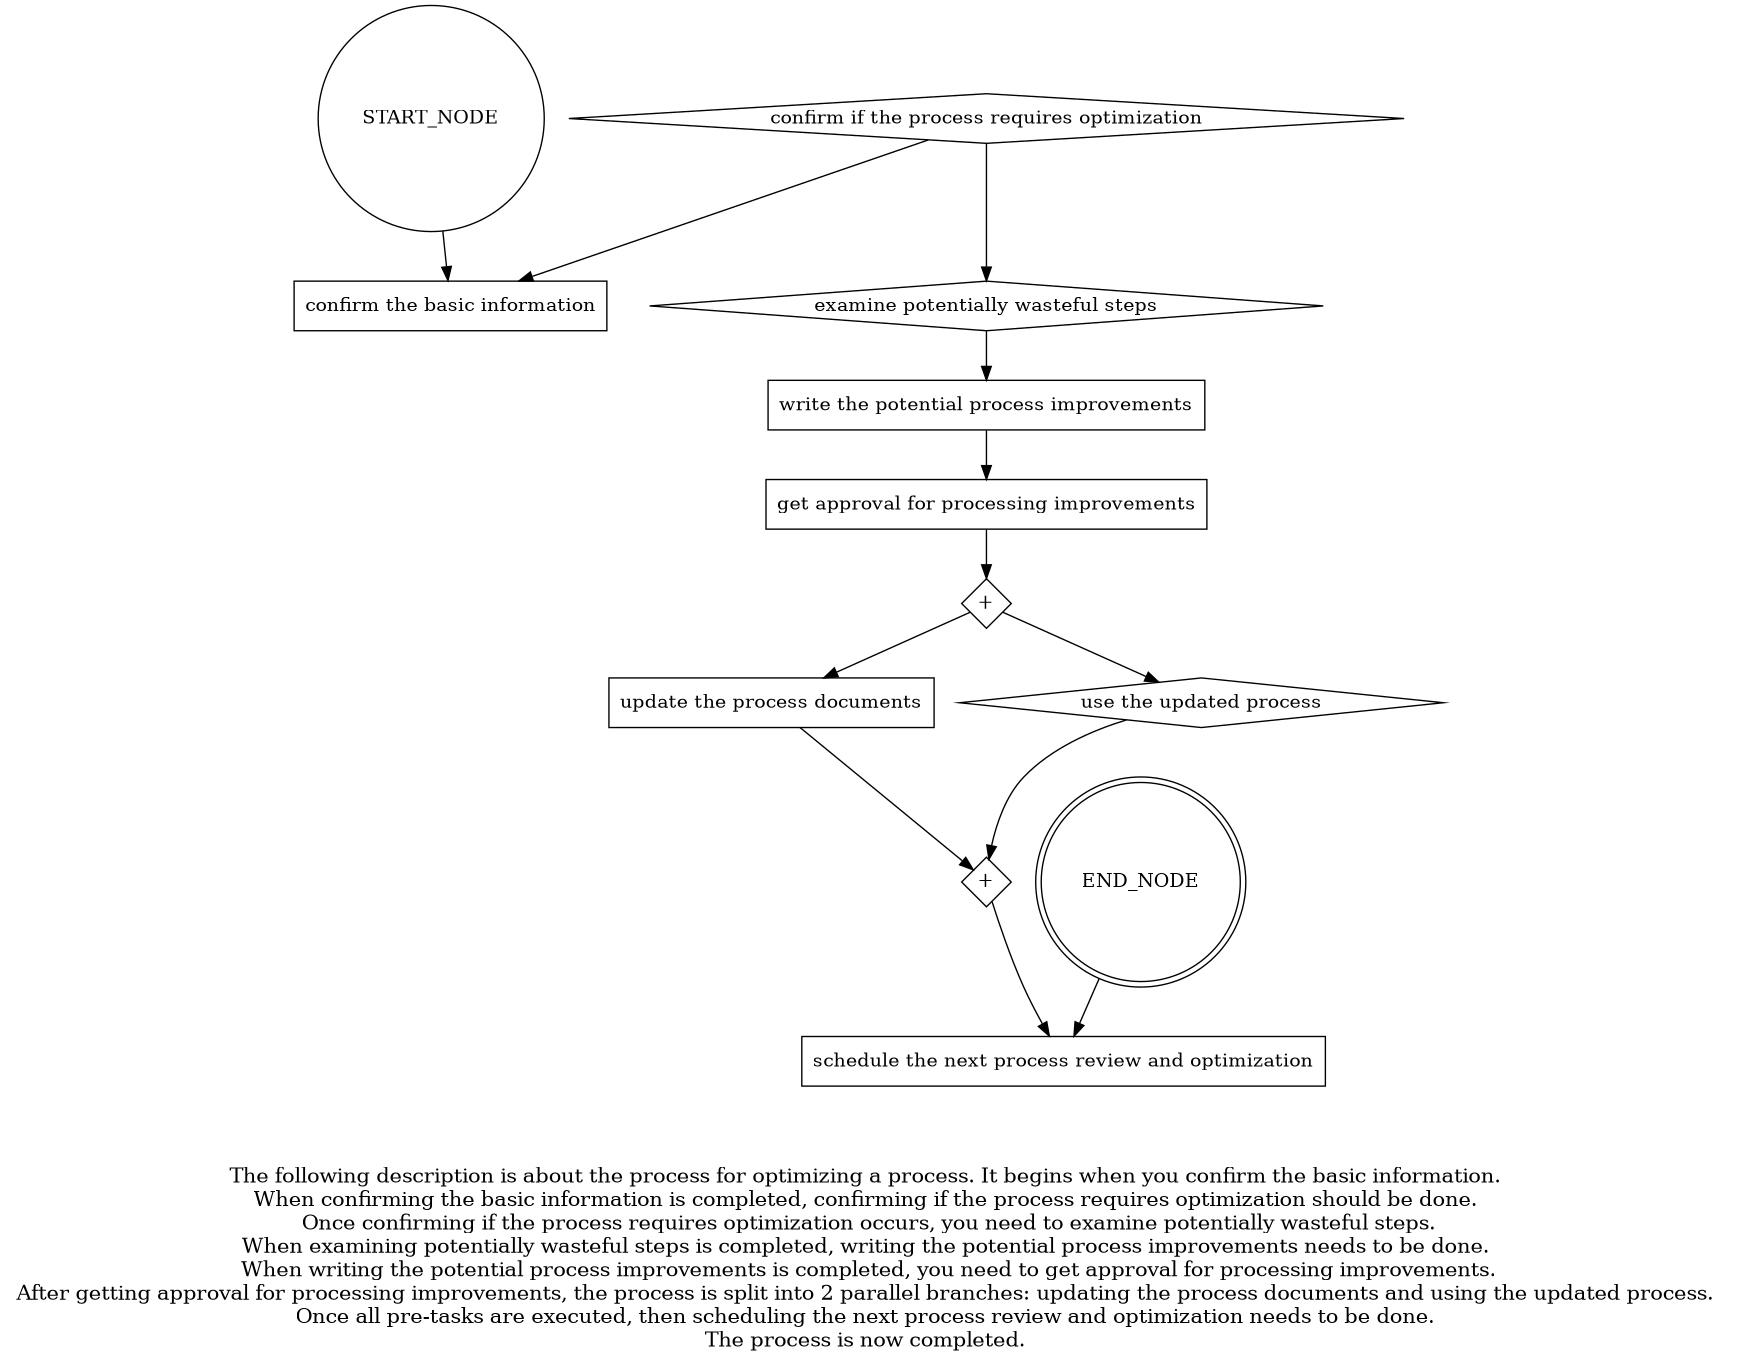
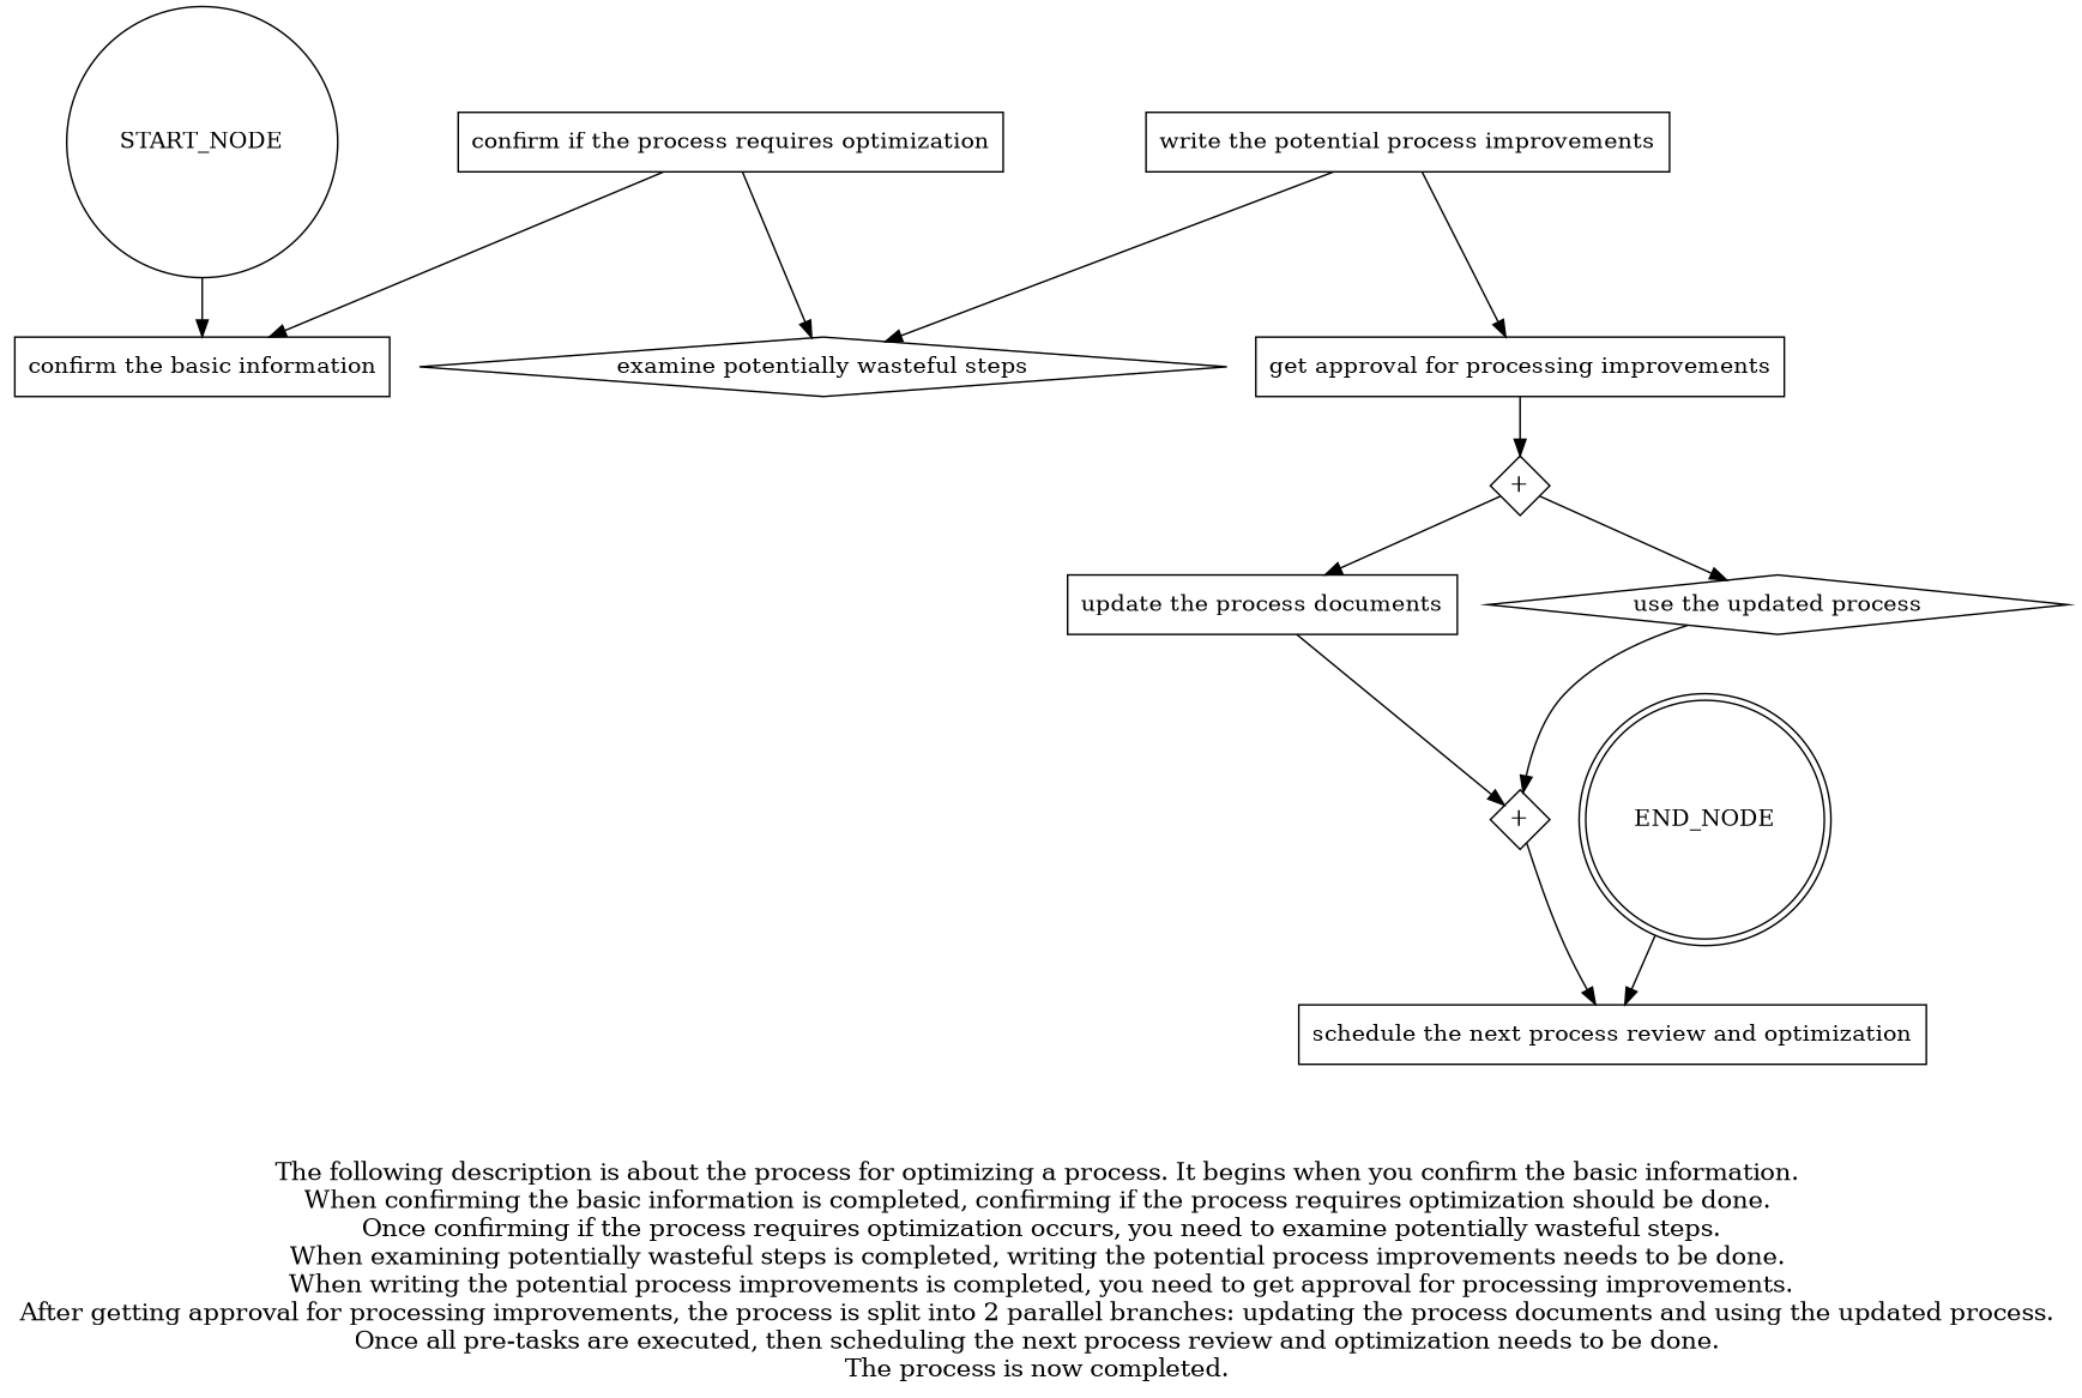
  digraph {
    fontsize=15
    label="\n\n\nThe following description is about the process for optimizing a process. It begins when you confirm the basic information. \nWhen confirming the basic information is completed, confirming if the process requires optimization should be done. \nOnce confirming if the process requires optimization occurs, you need to examine potentially wasteful steps.\nWhen examining potentially wasteful steps is completed, writing the potential process improvements needs to be done. \nWhen writing the potential process improvements is completed, you need to get approval for processing improvements.\nAfter getting approval for processing improvements, the process is split into 2 parallel branches: updating the process documents and using the updated process. \nOnce all pre-tasks are executed, then scheduling the next process review and optimization needs to be done. \nThe process is now completed. \n"
    rankdir=TB
    node [shape=box]
    "confirm the basic information"
-   "confirm if the process requires optimization" [shape=diamond]
+   "confirm if the process requires optimization"
    "examine potentially wasteful steps" [shape=diamond]
    "write the potential process improvements"
    "get approval for processing improvements"
    n6 [fixedsize=true label="+" shape=diamond width=0.5]
    "update the process documents"
    "use the updated process" [shape=diamond]
    n9 [fixedsize=true label="+" shape=diamond width=0.5]
    "schedule the next process review and optimization"
    START_NODE [shape=circle width=0.3]
    END_NODE [shape=doublecircle width=0.2]
    subgraph sub_1 {
      "confirm the basic information"
      "confirm if the process requires optimization"
      "examine potentially wasteful steps"
      "write the potential process improvements"
      "get approval for processing improvements"
      n6
      "update the process documents"
      "use the updated process"
      n9
      "schedule the next process review and optimization"
    }
    "confirm if the process requires optimization" -> "confirm the basic information"
    "confirm if the process requires optimization" -> "examine potentially wasteful steps"
-   "examine potentially wasteful steps" -> "write the potential process improvements"
+   "write the potential process improvements" -> "examine potentially wasteful steps"
    "write the potential process improvements" -> "get approval for processing improvements"
    "get approval for processing improvements" -> n6
    n6 -> "update the process documents"
    n6 -> "use the updated process"
    "update the process documents" -> n9
    "use the updated process" -> n9
    n9 -> "schedule the next process review and optimization"
    START_NODE -> "confirm the basic information"
    END_NODE -> "schedule the next process review and optimization"
  }
